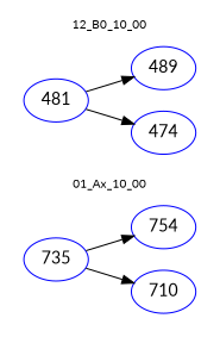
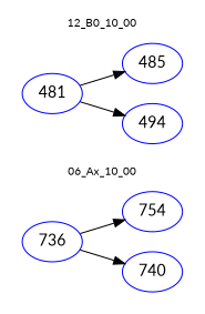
  digraph {
    fontname=Lato
    rankdir=LR
    node [color=blue fontname=Lato]
    edge [color=black fontname=Lato]
-   n1 [label=735]
-   n2 [label=710]
+   n1 [label=736]
+   n2 [label=740]
    n3 [label=754]
    n4 [label=481]
-   n5 [label=474]
-   n6 [label=489]
+   n5 [label=494]
+   n6 [label=485]
    subgraph cluster_1 {
      color=white
      fontsize=10
-     label="01_Ax_10_00"
+     label="06_Ax_10_00"
      n1
      n2
      n3
    }
    subgraph cluster_2 {
      color=white
      fontsize=10
      label="12_B0_10_00"
      n4
      n5
      n6
    }
    n1 -> n2
    n1 -> n3
    n4 -> n5
    n4 -> n6
  }
